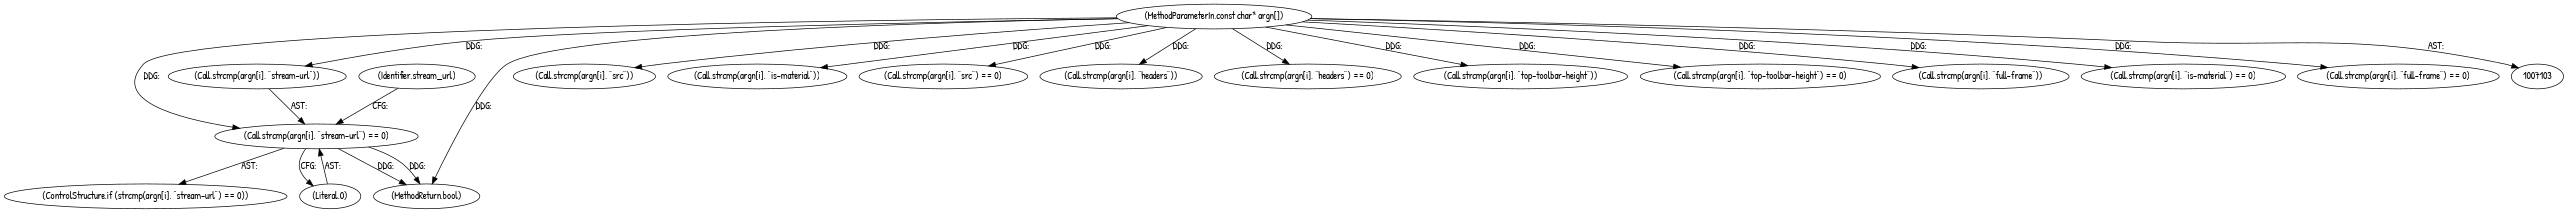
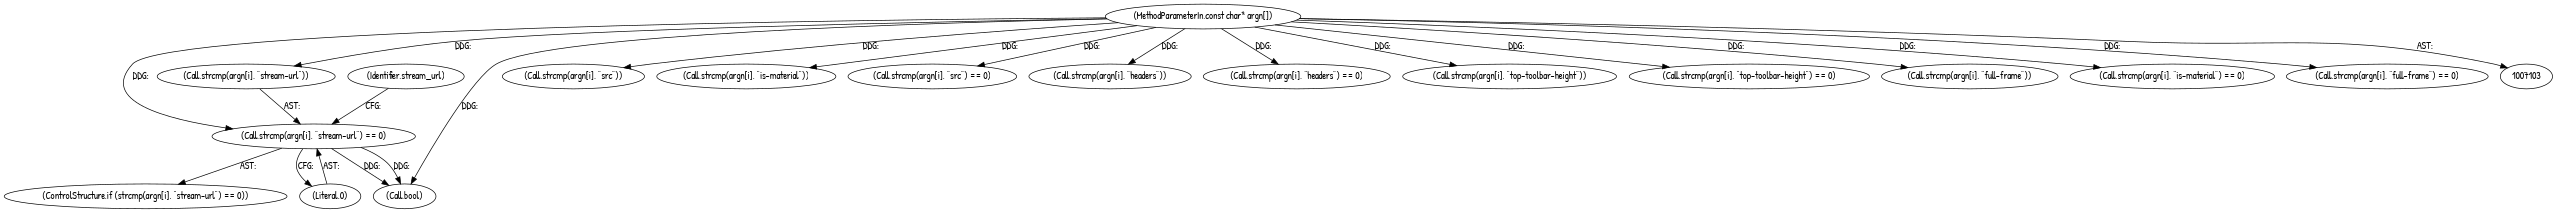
  digraph {
    fontname="Patrick Hand"
    node [fontname="Patrick Hand"]
    edge [fontname="Patrick Hand"]
    n1 [label="(Call,strcmp(argn[i], \"stream-url\") == 0)"]
    n2 [label="(ControlStructure,if (strcmp(argn[i], \"stream-url\") == 0))"]
    n3 [label="(Literal,0)"]
-   n4 [label="(MethodReturn,bool)"]
+   n4 [label="(Call,bool)"]
    n5 [label="(MethodParameterIn,const char* argn[])"]
    n6 [label="(Call,strcmp(argn[i], \"src\"))"]
    n7 [label="(Call,strcmp(argn[i], \"is-material\"))"]
    n8 [label="(Call,strcmp(argn[i], \"src\") == 0)"]
    n9 [label="(Call,strcmp(argn[i], \"headers\"))"]
    n10 [label="(Call,strcmp(argn[i], \"headers\") == 0)"]
    n11 [label="(Call,strcmp(argn[i], \"top-toolbar-height\"))"]
    n12 [label="(Call,strcmp(argn[i], \"top-toolbar-height\") == 0)"]
    n13 [label="(Call,strcmp(argn[i], \"full-frame\"))"]
    n14 [label="(Call,strcmp(argn[i], \"is-material\") == 0)"]
    n15 [label="(Call,strcmp(argn[i], \"stream-url\"))"]
    n16 [label="(Call,strcmp(argn[i], \"full-frame\") == 0)"]
    n17 [label=1007103]
    n18 [label="(Identifier,stream_url)"]
    n1 -> n2 [label="AST: "]
    n1 -> n3 [label="CFG: "]
    n1 -> n4 [label="DDG: "]
    n1 -> n4 [label="DDG: "]
    n3 -> n1 [label="AST: "]
    n5 -> n1 [label="DDG: "]
    n5 -> n4 [label="DDG: "]
    n5 -> n6 [label="DDG: "]
    n5 -> n7 [label="DDG: "]
    n5 -> n8 [label="DDG: "]
    n5 -> n9 [label="DDG: "]
    n5 -> n10 [label="DDG: "]
    n5 -> n11 [label="DDG: "]
    n5 -> n12 [label="DDG: "]
    n5 -> n13 [label="DDG: "]
    n5 -> n14 [label="DDG: "]
    n5 -> n15 [label="DDG: "]
    n5 -> n16 [label="DDG: "]
    n5 -> n17 [label="AST: "]
    n15 -> n1 [label="AST: "]
    n18 -> n1 [label="CFG: "]
  }
